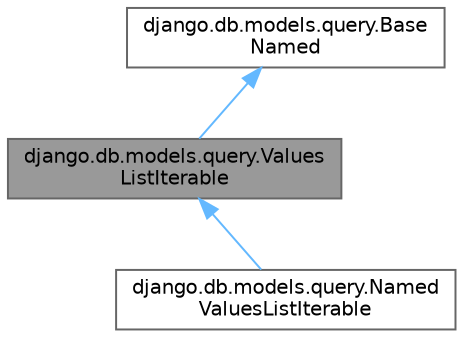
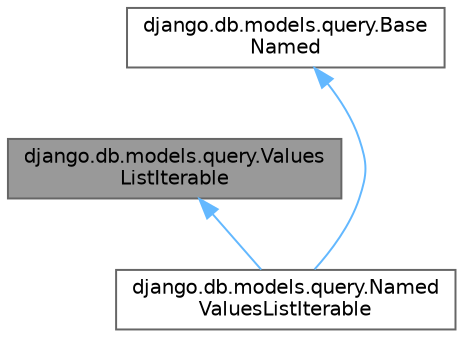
  digraph {
    node [color=gray40 fillcolor=white fontname=Helvetica fontsize=10 shape=box style=filled]
    edge [color=steelblue1 dir=back fontname=Helvetica fontsize=10 labelfontname=Helvetica labelfontsize=10 style=solid]
    n1 [fillcolor=grey60 fontcolor=black height=0.2 label="django.db.models.query.Values\lListIterable" width=0.4]
    n2 [height=0.2 label="django.db.models.query.Named\lValuesListIterable" width=0.4]
    n3 [height=0.2 label="django.db.models.query.Base\lNamed" width=0.4]
    n1 -> n2
-   n3 -> n1
+   n3 -> n2
  }
